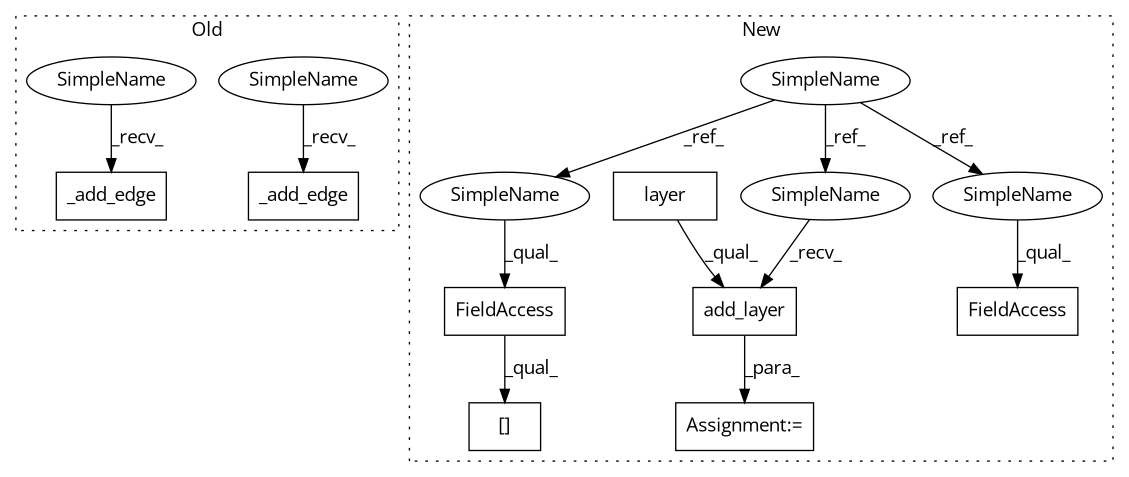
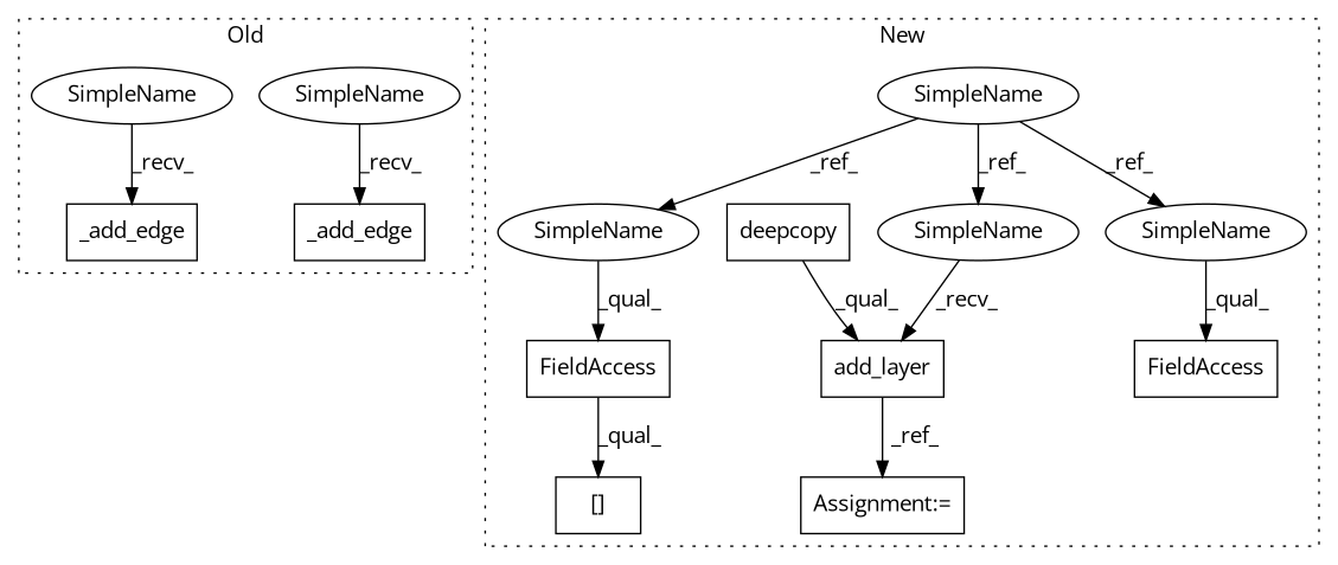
  digraph {
    fontname="Open Sans"
    node [a=42 fontname="Open Sans" l=4 s=19028 shape=box]
    edge [fontname="Open Sans"]
    n1 [a=32 l="10,1" label=_add_edge s="19568,19608"]
    n2 [a=32 l="10,1" label=_add_edge s="18116,18168"]
    n3 [label=SimpleName s=18111 shape=ellipse]
    n4 [label=SimpleName s=19563 shape=ellipse]
    n5 [a=32 l="10,1" label=add_layer s="18521,18581"]
    n6 [label=SimpleName s=17484 shape=ellipse]
    n7 [a=22 l=14 label=FieldAccess]
    n8 [a=2 l="15,1" label="[]" s="19028,19063"]
    n9 [a=22 l=14 label=FieldAccess s=19065]
-   n10 [a=32 l="9,1" label=layer s="18531,18565"]
+   n10 [a=32 l="9,1" label=deepcopy s="18531,18565"]
    n11 [a=7 l=1 label="Assignment:=" s=19009]
    n12 [label=SimpleName shape=ellipse]
    n13 [label=SimpleName s=18516 shape=ellipse]
    n14 [label=SimpleName s=19065 shape=ellipse]
    subgraph cluster_1 {
      label=Old
      style=dotted
      n1
      n2
      n3
      n4
    }
    subgraph cluster_2 {
      label=New
      style=dotted
      n5
      n6
      n7
      n8
      n9
      n10
      n11
      n12
      n13
      n14
    }
    n3 -> n2 [label=_recv_]
    n4 -> n1 [label=_recv_]
-   n5 -> n11 [label=_para_]
+   n5 -> n11 [label=_ref_]
    n6 -> n12 [label=_ref_]
    n6 -> n13 [label=_ref_]
    n6 -> n14 [label=_ref_]
    n7 -> n8 [label=_qual_]
    n10 -> n5 [label=_qual_]
    n12 -> n7 [label=_qual_]
    n13 -> n5 [label=_recv_]
    n14 -> n9 [label=_qual_]
  }
